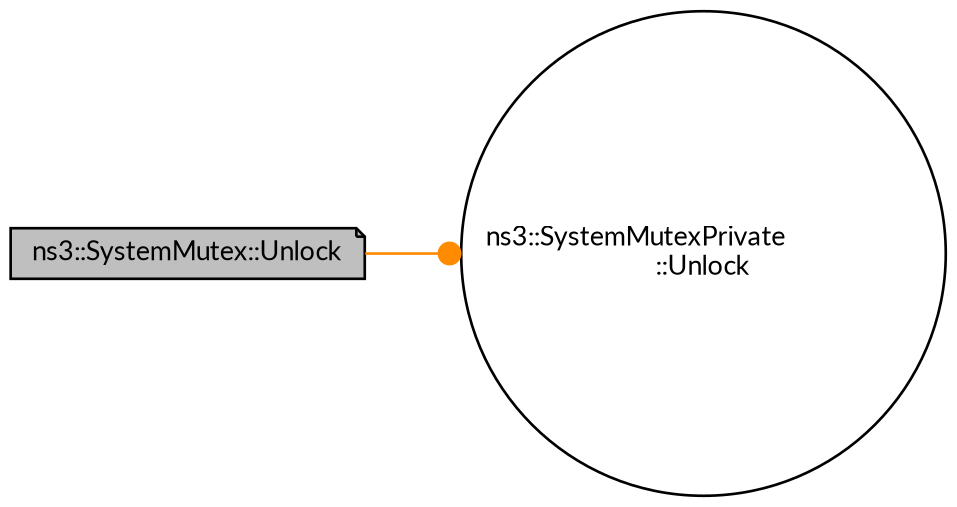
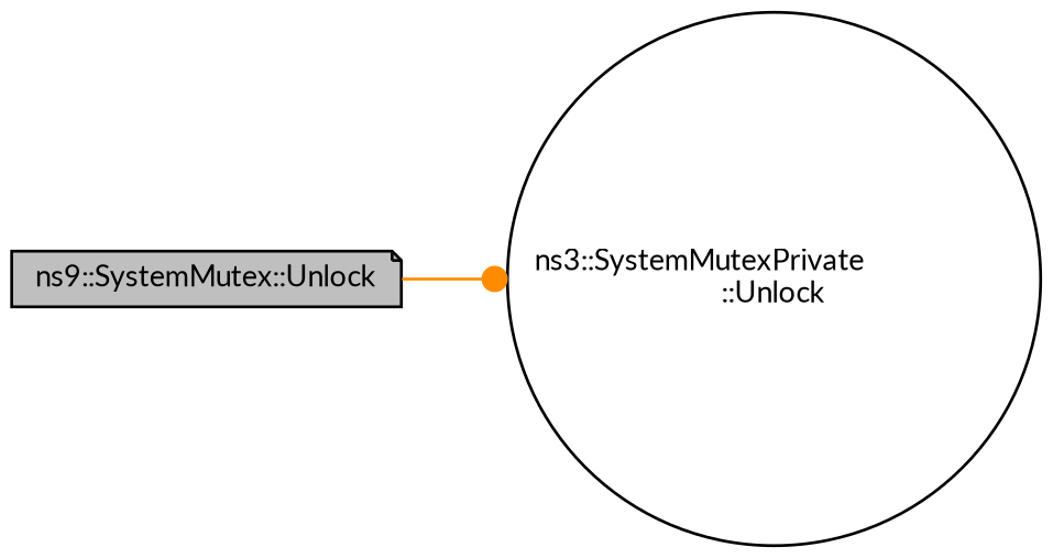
  digraph {
    rankdir=LR
    fontname=Lato
    node [color=black fontname=Lato fontsize=10 style=filled]
-   n1 [fillcolor=grey75 fontcolor=black height=0.2 label="ns3::SystemMutex::Unlock" shape=note width=0.4]
+   n1 [fillcolor=grey75 fontcolor=black height=0.2 label="ns9::SystemMutex::Unlock" shape=note width=0.4]
    n2 [fillcolor=white height=0.2 label="ns3::SystemMutexPrivate\l::Unlock" shape=circle width=0.4]
    n1 -> n2 [color=darkorange fontname=Lato fontsize=10 labelfontname=Helvetica labelfontsize=10 style=solid arrowhead=dot]
  }
